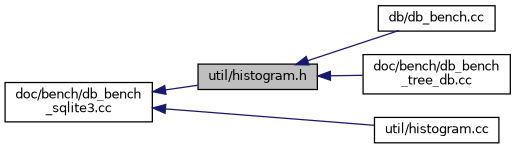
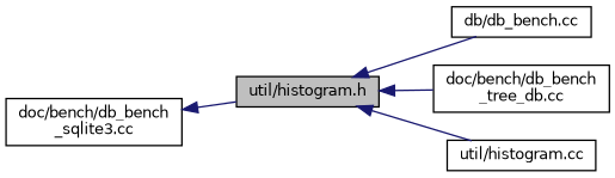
  digraph {
    rankdir=LR
    node [color=black fillcolor=white fontname=Helvetica fontsize=10 shape=record style=filled]
    edge [color=midnightblue dir=back fontname=Helvetica fontsize=10 labelfontname=Helvetica labelfontsize=10 style=solid]
    n1 [fillcolor=grey75 fontcolor=black height=0.2 label="util/histogram.h" width=0.4]
    n2 [height=0.2 label="db/db_bench.cc" width=0.4]
    n3 [height=0.2 label="doc/bench/db_bench\l_tree_db.cc" width=0.4]
    n4 [height=0.2 label="util/histogram.cc" width=0.4]
    n5 [height=0.2 label="doc/bench/db_bench\l_sqlite3.cc" width=0.4]
    n1 -> n2
    n1 -> n3
-   n5 -> n4
+   n1 -> n4
    n5 -> n1
  }
